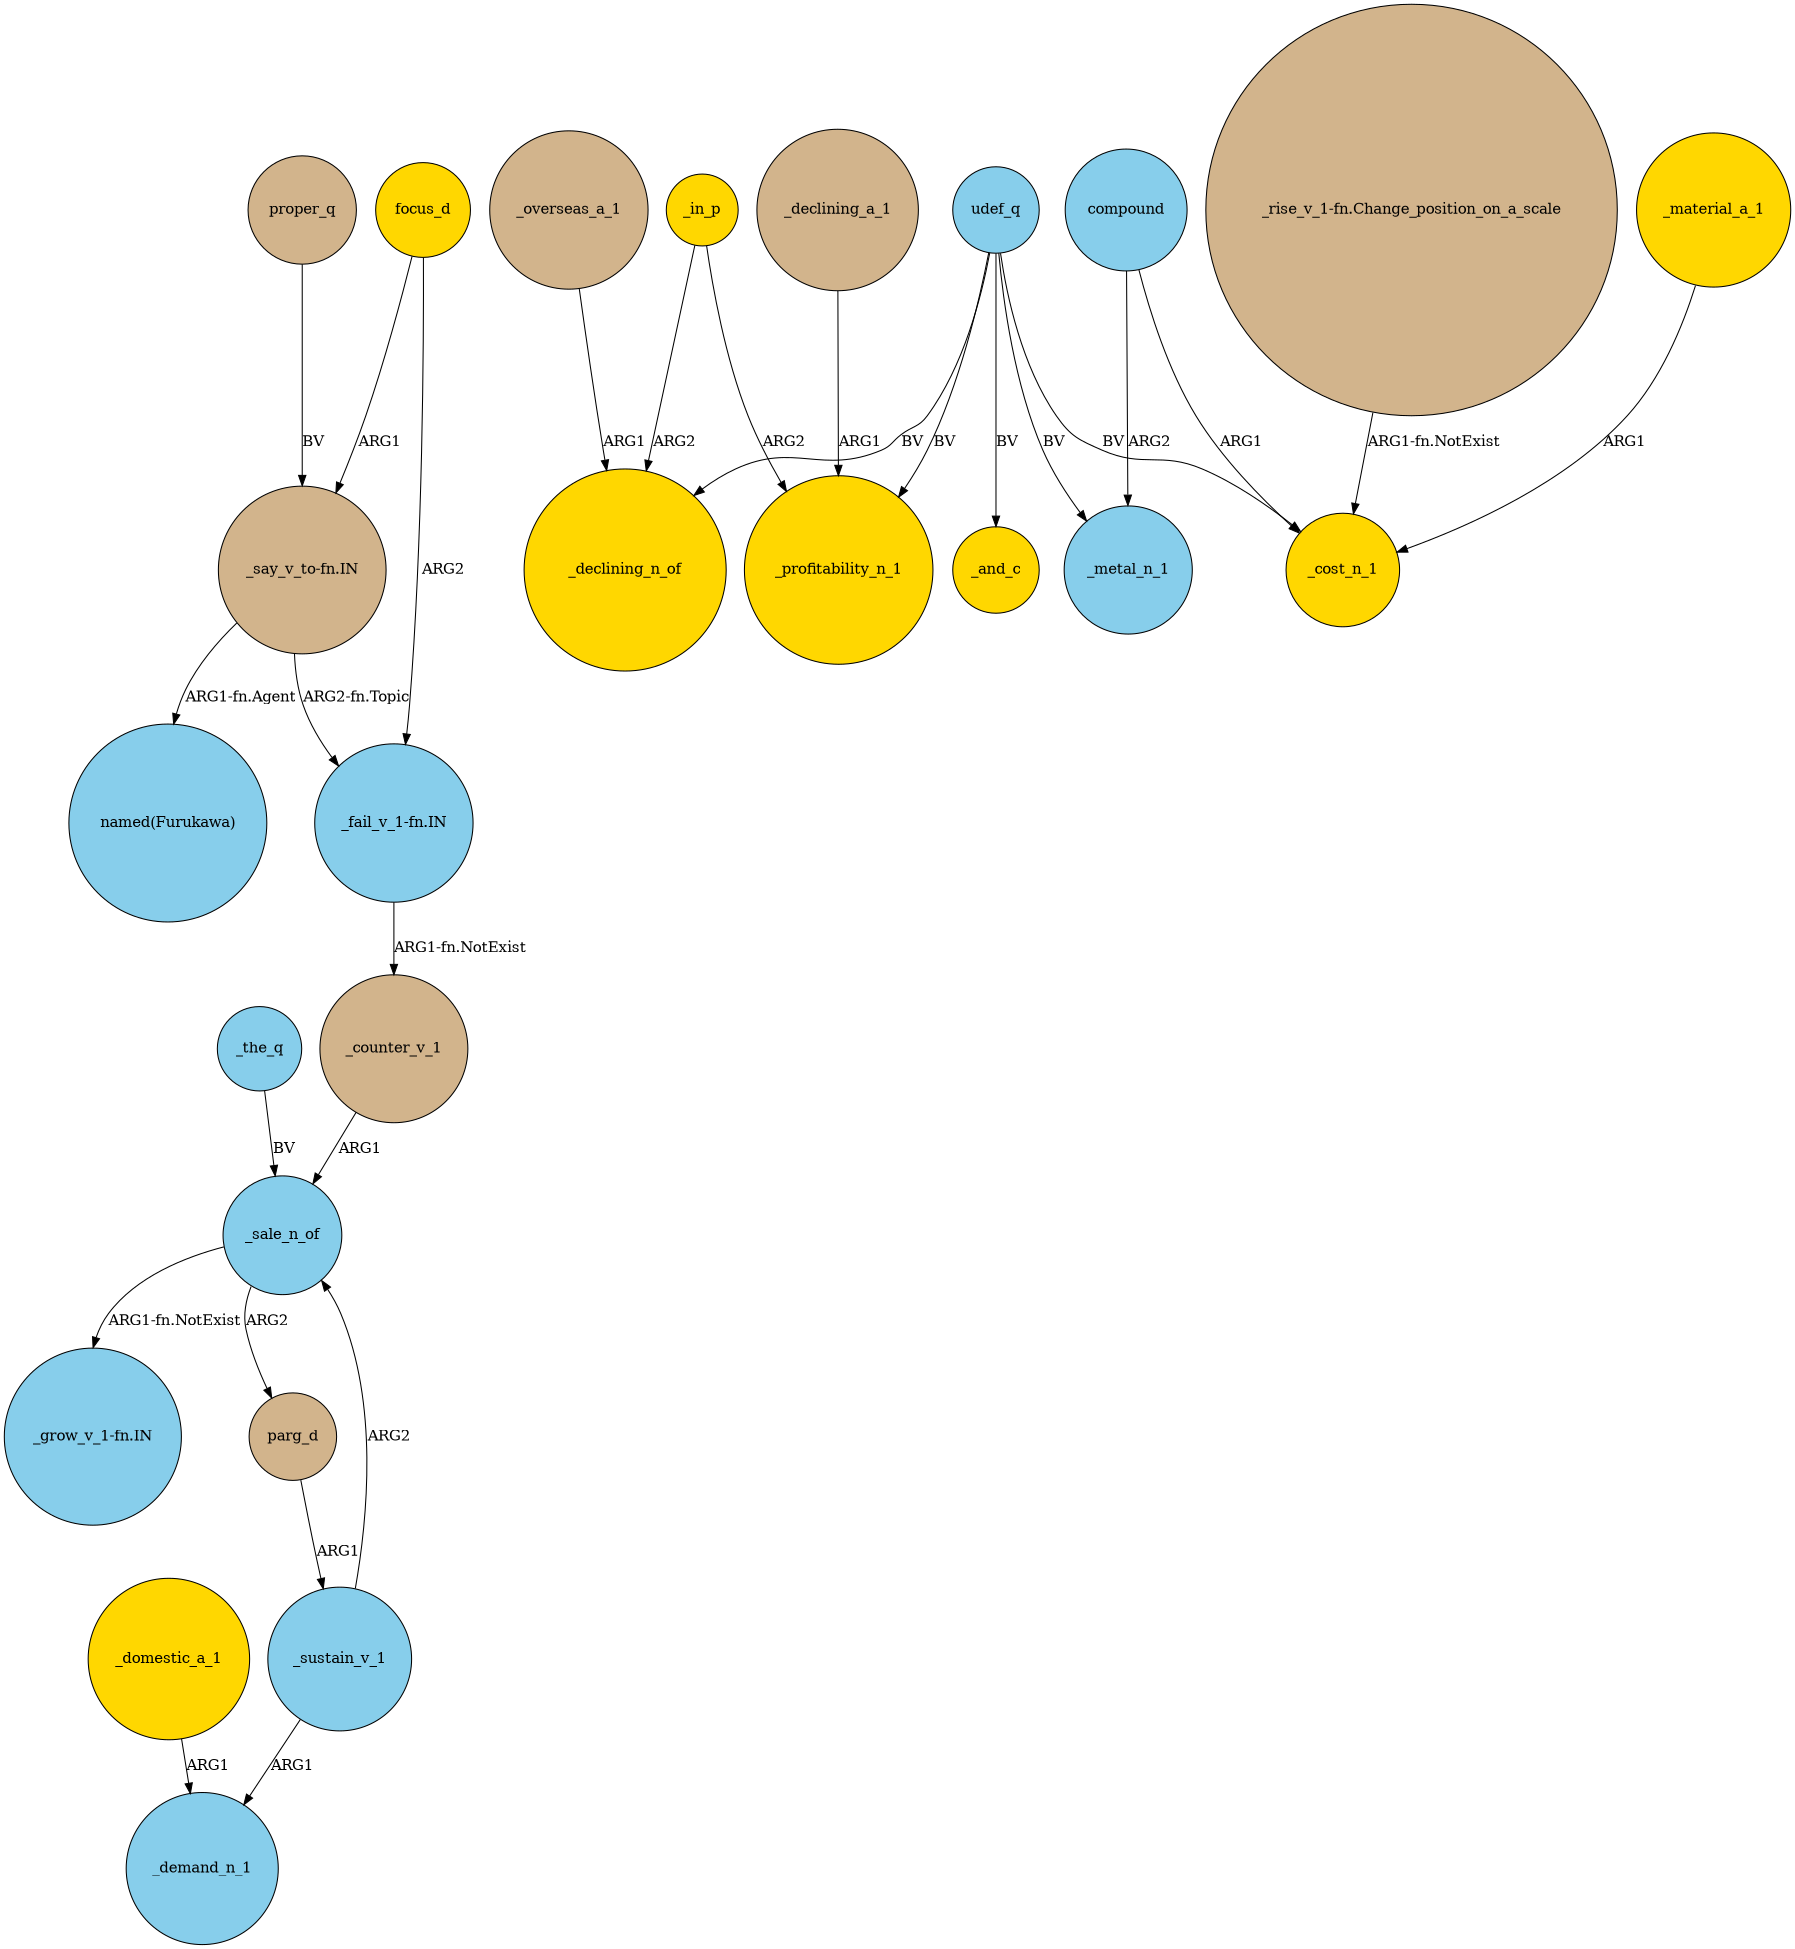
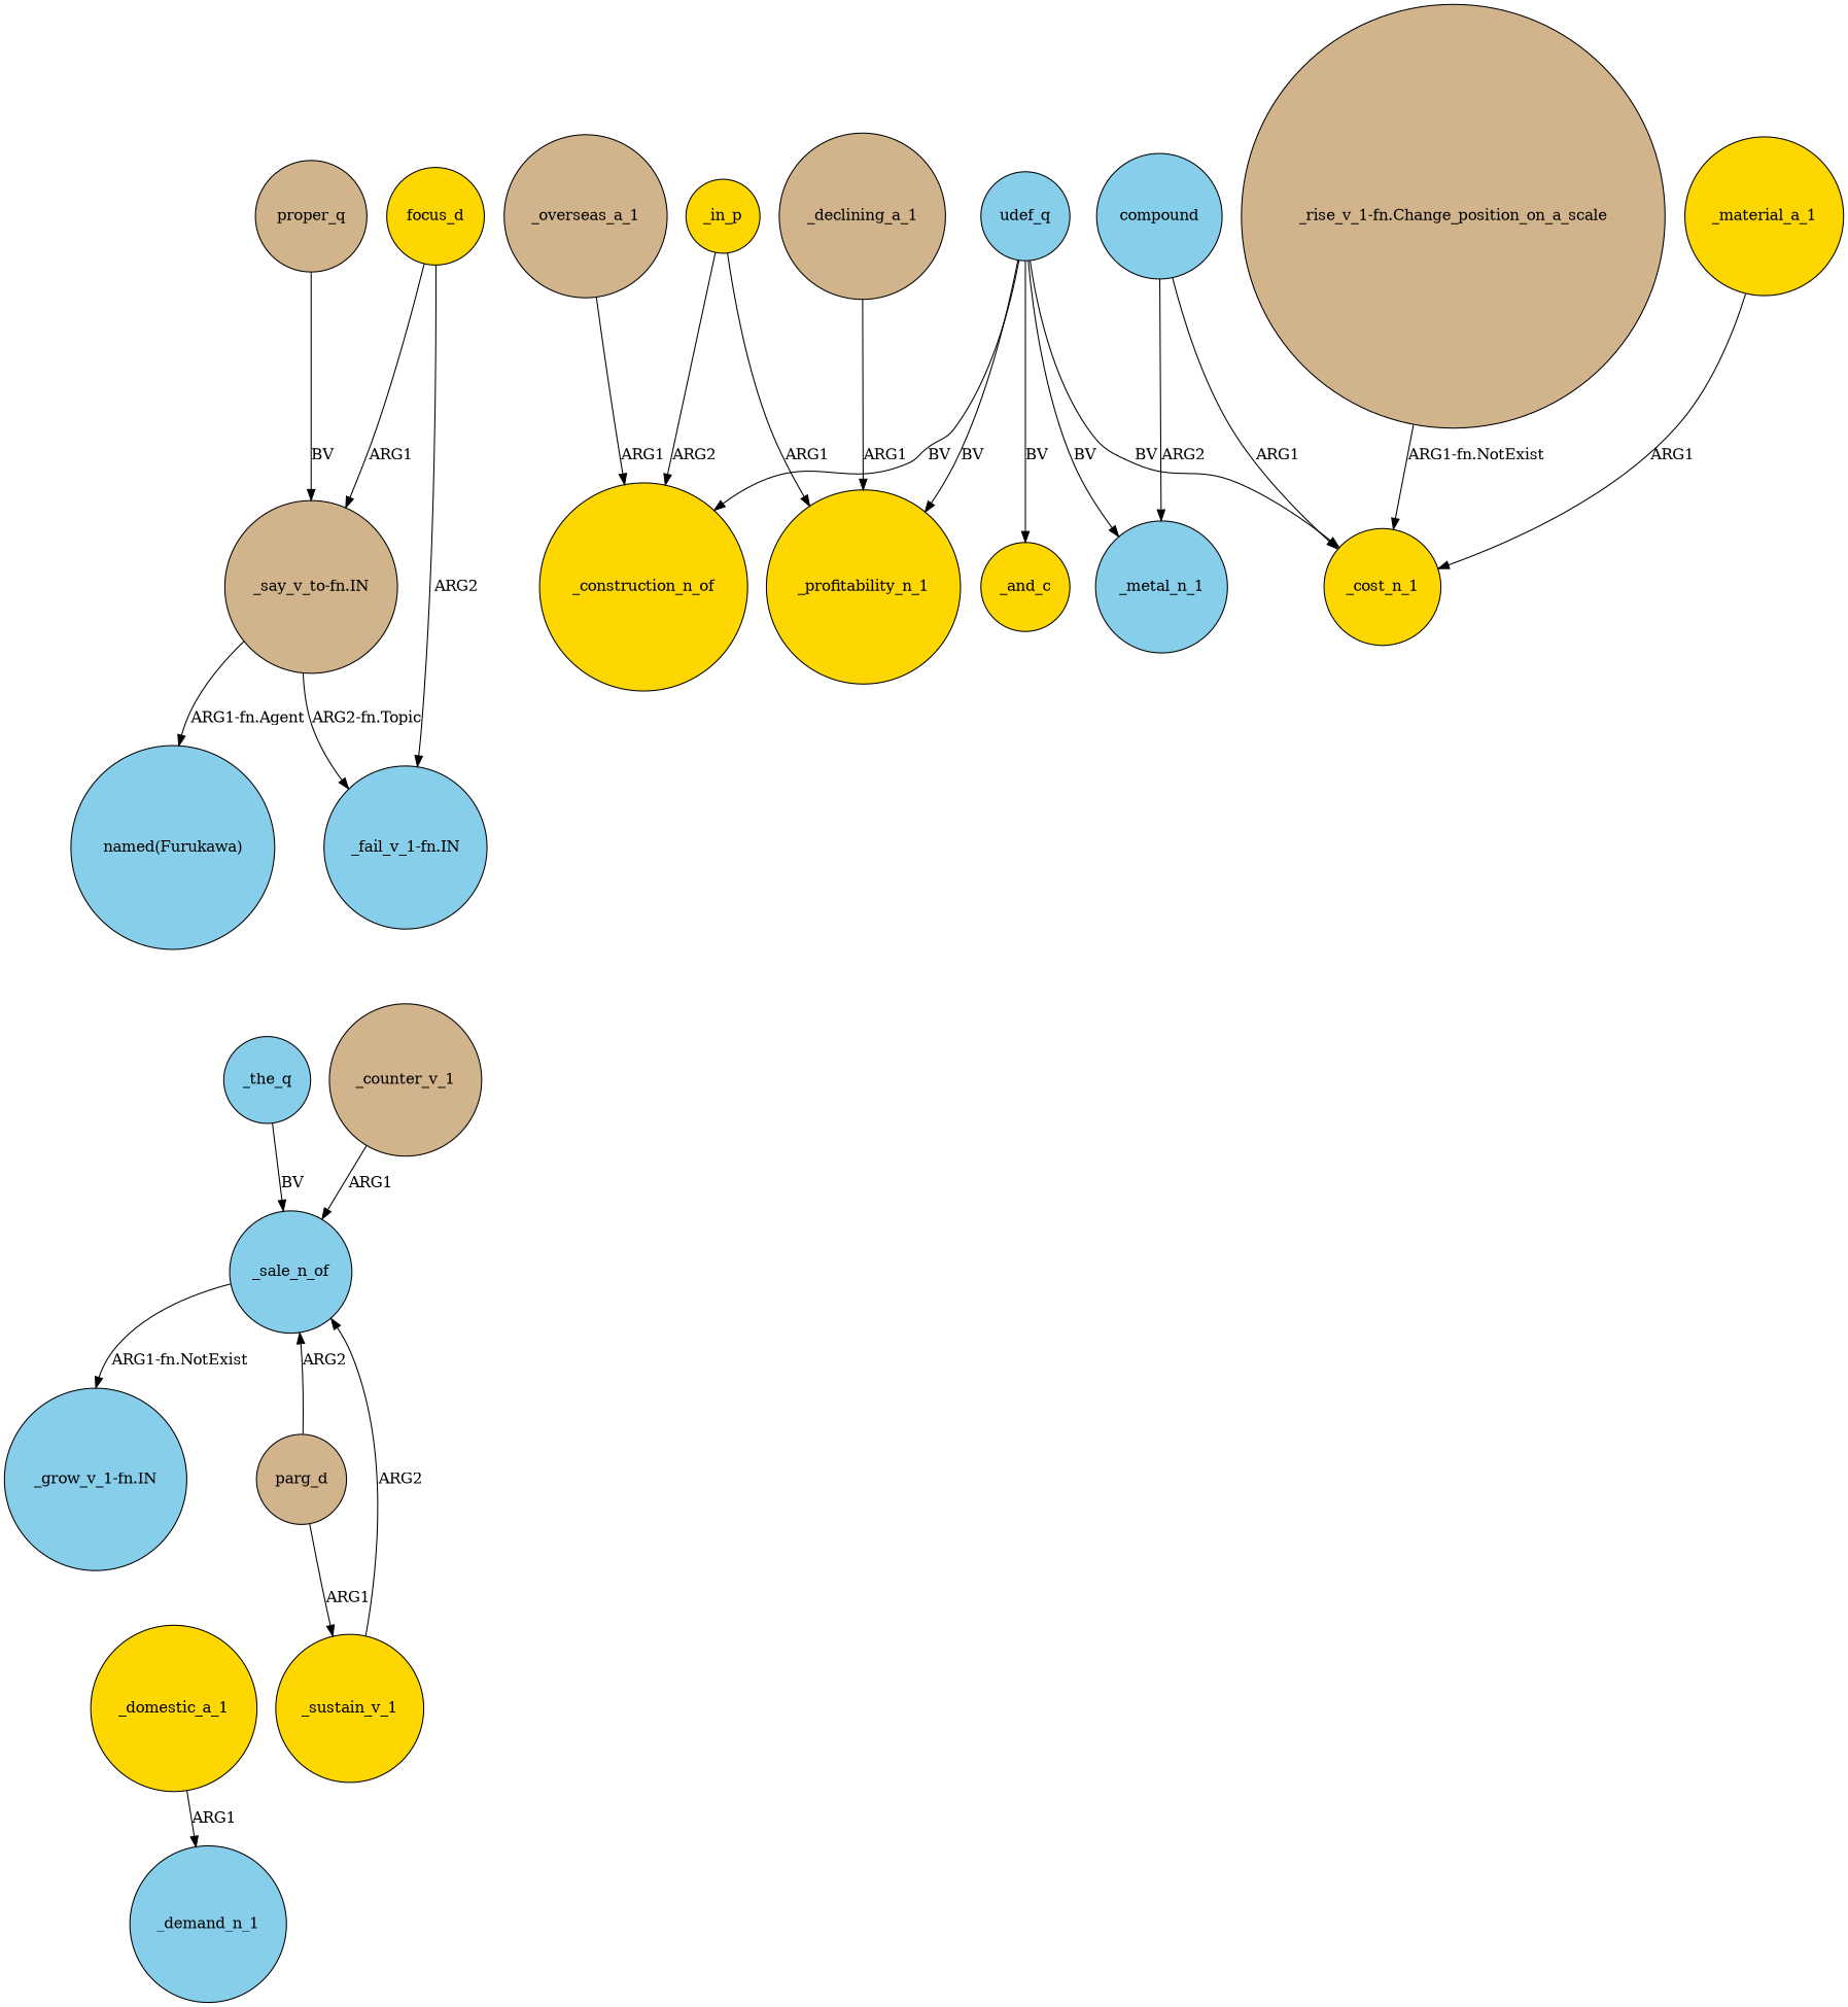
  digraph {
    node [fillcolor=skyblue shape=circle style=filled]
    _counter_v_1 [fillcolor=tan]
    _sale_n_of
    _and_c [fillcolor=gold]
    "_grow_v_1-fn.IN"
    parg_d [fillcolor=tan]
-   _sustain_v_1
+   _sustain_v_1 [fillcolor=gold]
    _demand_n_1
    proper_q [fillcolor=tan]
    "_say_v_to-fn.IN" [fillcolor=tan]
    "_fail_v_1-fn.IN"
    _overseas_a_1 [fillcolor=tan]
-   _construction_n_of [fillcolor=gold label=_declining_n_of]
+   _construction_n_of [fillcolor=gold]
    _domestic_a_1 [fillcolor=gold]
    focus_d [fillcolor=gold]
    "named(Furukawa)"
    _in_p [fillcolor=gold]
    _profitability_n_1 [fillcolor=gold]
    udef_q
    _cost_n_1 [fillcolor=gold]
    _metal_n_1
    _declining_a_1 [fillcolor=tan]
    _the_q
    compound
    "_rise_v_1-fn.Change_position_on_a_scale" [fillcolor=tan]
    _material_a_1 [fillcolor=gold]
    _counter_v_1 -> _sale_n_of [label=ARG1]
    _sale_n_of -> "_grow_v_1-fn.IN" [label="ARG1-fn.NotExist"]
-   _sale_n_of -> parg_d [label=ARG2]
+   parg_d -> _sale_n_of [label=ARG2]
    parg_d -> _sustain_v_1 [label=ARG1]
    _sustain_v_1 -> _sale_n_of [label=ARG2]
-   _sustain_v_1 -> _demand_n_1 [label=ARG1]
    proper_q -> "_say_v_to-fn.IN" [label=BV]
    "_say_v_to-fn.IN" -> "_fail_v_1-fn.IN" [label="ARG2-fn.Topic"]
    "_say_v_to-fn.IN" -> "named(Furukawa)" [label="ARG1-fn.Agent"]
-   "_fail_v_1-fn.IN" -> _counter_v_1 [label="ARG1-fn.NotExist"]
    _overseas_a_1 -> _construction_n_of [label=ARG1]
    _domestic_a_1 -> _demand_n_1 [label=ARG1]
    focus_d -> "_say_v_to-fn.IN" [label=ARG1]
    focus_d -> "_fail_v_1-fn.IN" [label=ARG2]
    _in_p -> _construction_n_of [label=ARG2]
-   _in_p -> _profitability_n_1 [label=ARG2]
+   _in_p -> _profitability_n_1 [label=ARG1]
    udef_q -> _and_c [label=BV]
    udef_q -> _construction_n_of [label=BV]
    udef_q -> _profitability_n_1 [label=BV]
    udef_q -> _cost_n_1 [label=BV]
    udef_q -> _metal_n_1 [label=BV]
    _declining_a_1 -> _profitability_n_1 [label=ARG1]
    _the_q -> _sale_n_of [label=BV]
    compound -> _cost_n_1 [label=ARG1]
    compound -> _metal_n_1 [label=ARG2]
    "_rise_v_1-fn.Change_position_on_a_scale" -> _cost_n_1 [label="ARG1-fn.NotExist"]
    _material_a_1 -> _cost_n_1 [label=ARG1]
  }
